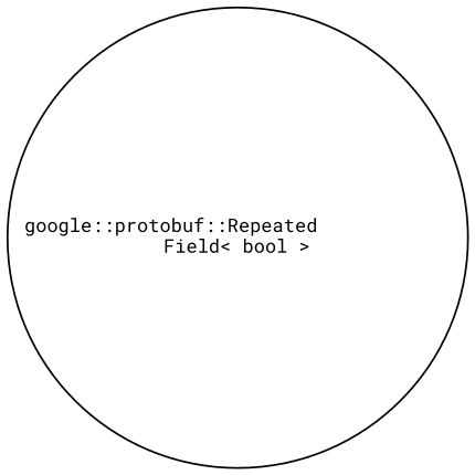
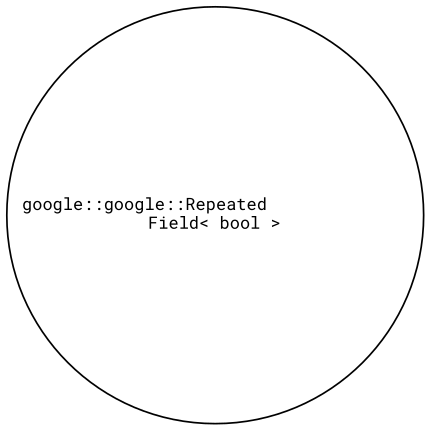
  digraph {
    rankdir=LR
    fontname="Roboto Mono"
-   n1 [color=black fillcolor=white fontname="Roboto Mono" fontsize=10 height=0.2 label="google::protobuf::Repeated\lField\< bool \>" shape=circle style=filled width=0.4]
+   n1 [color=black fillcolor=white fontname="Roboto Mono" fontsize=10 height=0.2 label="google::google::Repeated\lField\< bool \>" shape=circle style=filled width=0.4]
  }
